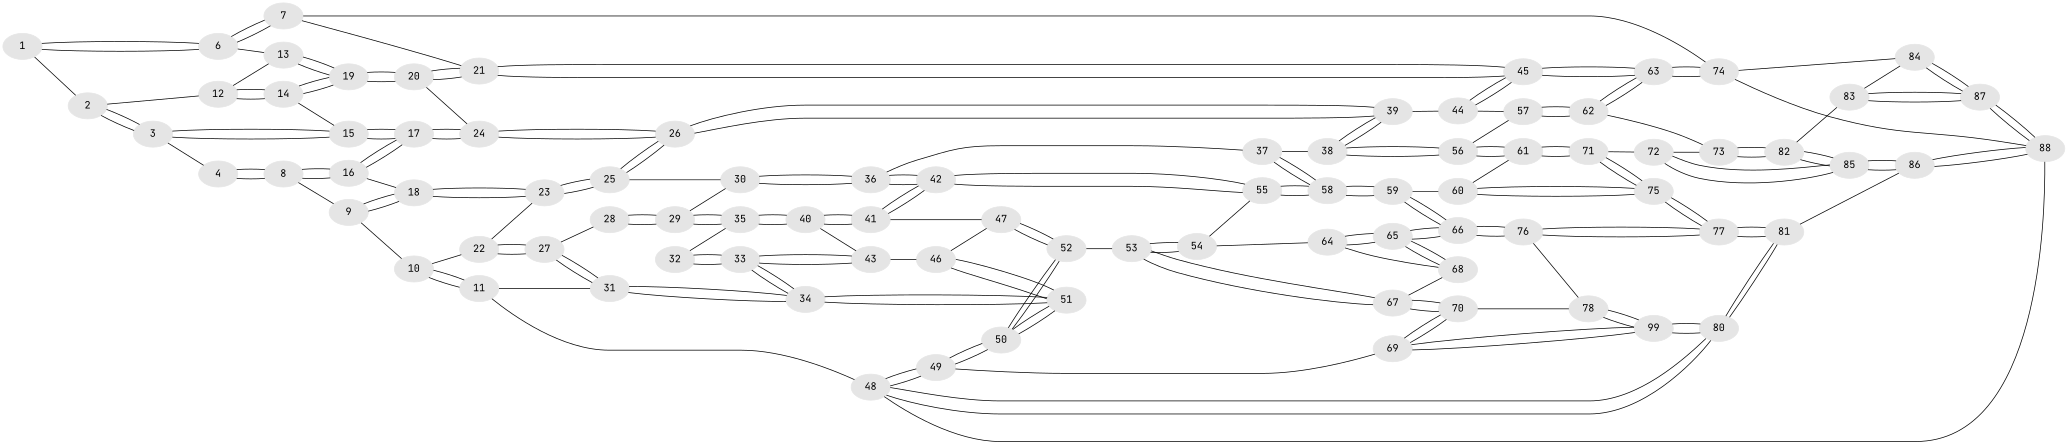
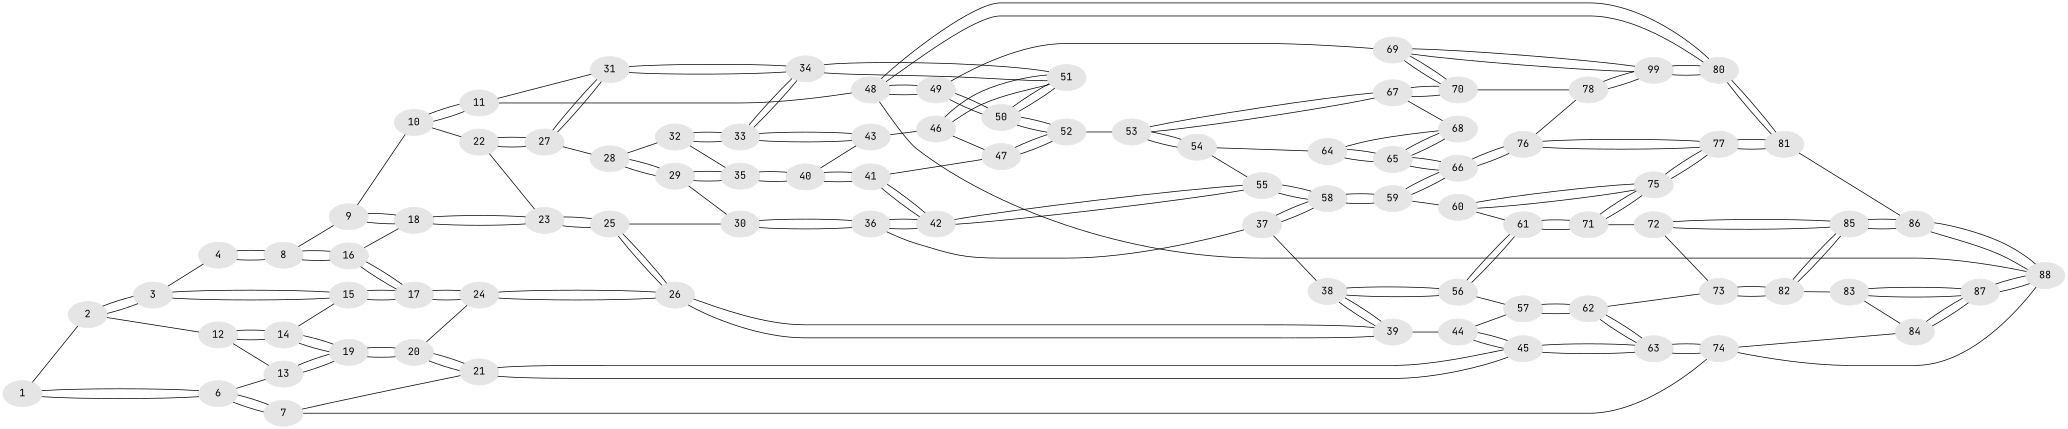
  graph {
    fontname="JetBrains Mono"
    rankdir=LR
    node [color=gray90 fontname="JetBrains Mono" style=filled]
    edge [fontname="JetBrains Mono"]
    1
    2
    6
    3
    12
    7
    13
    4
    15
    14
    8
    17
    9
    16
    21
    74
    11
    31
    48
    19
    45
    88
    84
    10
    18
    22
    23
    27
    34
    49
    80
    20
    24
    26
    25
    63
    28
    30
    39
    36
    44
    29
    32
    35
    33
    40
    37
    42
    51
    43
    46
    41
    38
    58
    55
    56
    59
    57
    61
    47
    52
    62
    53
    50
    69
    81
    70
    n68 [label=99]
    54
    67
    64
    68
    65
    71
    73
    60
    66
    75
    76
    77
    72
    82
    78
    85
    86
    83
    87
    1 -- 2
    1 -- 6
    1 -- 6
    2 -- 3
    2 -- 3
    2 -- 12
    6 -- 7
    6 -- 7
    6 -- 13
    3 -- 4
    3 -- 15
    3 -- 15
    12 -- 13
    12 -- 14
    12 -- 14
    7 -- 21
    7 -- 74
    13 -- 19
    13 -- 19
    4 -- 8
    4 -- 8
    15 -- 17
    15 -- 17
    14 -- 15
    14 -- 19
    14 -- 19
    8 -- 9
    8 -- 16
    8 -- 16
    17 -- 24
    17 -- 24
    9 -- 10
    9 -- 18
    9 -- 18
    16 -- 17
    16 -- 17
    16 -- 18
    21 -- 45
    21 -- 45
    74 -- 88
    74 -- 84
    11 -- 31
    11 -- 48
    31 -- 34
    31 -- 34
    48 -- 88
    48 -- 49
    48 -- 49
    48 -- 80
    48 -- 80
    19 -- 20
    19 -- 20
    45 -- 63
    45 -- 63
    84 -- 87
    84 -- 87
    10 -- 11
    10 -- 11
    10 -- 22
    18 -- 23
    18 -- 23
    22 -- 23
    22 -- 27
    22 -- 27
    23 -- 25
    23 -- 25
    27 -- 31
    27 -- 31
    27 -- 28
    34 -- 51
    34 -- 51
    49 -- 50
    49 -- 50
    49 -- 69
    80 -- 81
    80 -- 81
    20 -- 21
    20 -- 21
    20 -- 24
    24 -- 26
    24 -- 26
    26 -- 39
    26 -- 39
    25 -- 26
    25 -- 26
    25 -- 30
    63 -- 74
    63 -- 74
    28 -- 29
    28 -- 29
+   28 -- 32
    30 -- 36
    30 -- 36
    39 -- 44
    36 -- 37
    36 -- 42
    36 -- 42
    44 -- 45
    44 -- 45
    44 -- 57
    29 -- 30
    29 -- 35
    29 -- 35
    32 -- 35
    32 -- 33
    32 -- 33
    35 -- 40
    35 -- 40
    33 -- 34
    33 -- 34
    33 -- 43
    33 -- 43
    40 -- 43
    40 -- 41
    40 -- 41
    37 -- 38
    37 -- 58
    37 -- 58
    42 -- 55
    42 -- 55
    43 -- 46
    46 -- 51
    46 -- 51
    46 -- 47
    41 -- 42
    41 -- 42
    41 -- 47
    38 -- 39
    38 -- 39
    38 -- 56
    38 -- 56
    58 -- 59
    58 -- 59
    55 -- 58
    55 -- 58
    56 -- 57
    56 -- 61
    56 -- 61
    59 -- 60
    59 -- 66
    59 -- 66
    57 -- 62
    57 -- 62
    61 -- 71
    61 -- 71
    47 -- 52
    47 -- 52
    52 -- 53
    62 -- 63
    62 -- 63
    62 -- 73
    53 -- 54
    53 -- 54
    53 -- 67
    53 -- 67
    50 -- 51
    50 -- 51
    50 -- 52
    50 -- 52
    69 -- 70
    69 -- 70
    69 -- n68
    69 -- n68
    81 -- 86
    70 -- 78
    n68 -- 80
    n68 -- 80
    54 -- 55
    54 -- 64
    67 -- 70
    67 -- 70
    67 -- 68
    64 -- 68
    64 -- 65
    64 -- 65
    65 -- 68
    65 -- 68
    65 -- 66
    65 -- 66
    71 -- 75
    71 -- 75
    71 -- 72
    73 -- 82
    73 -- 82
    60 -- 61
    60 -- 75
    60 -- 75
    66 -- 76
    66 -- 76
    75 -- 77
    75 -- 77
    76 -- 77
    76 -- 77
    76 -- 78
    77 -- 81
    77 -- 81
    72 -- 73
    72 -- 85
    72 -- 85
    82 -- 85
    82 -- 85
    82 -- 83
    78 -- n68
    78 -- n68
    85 -- 86
    85 -- 86
    86 -- 88
    86 -- 88
    83 -- 84
    83 -- 87
    83 -- 87
    87 -- 88
    87 -- 88
  }
